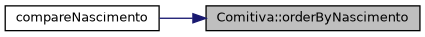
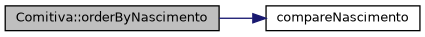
  digraph {
    rankdir=LR
    node [color=black fontname=Helvetica fontsize=10 shape=record style=filled]
    n1 [fillcolor=grey75 fontcolor=black height=0.2 label="Comitiva::orderByNascimento" width=0.4]
    n2 [fillcolor=white height=0.2 label=compareNascimento width=0.4]
-   n2 -> n1 [color=midnightblue fontname=Helvetica fontsize=10 labelfontname=Helvetica labelfontsize=10 style=solid]
+   n1 -> n2 [color=midnightblue fontname=Helvetica fontsize=10 labelfontname=Helvetica labelfontsize=10 style=solid]
  }
